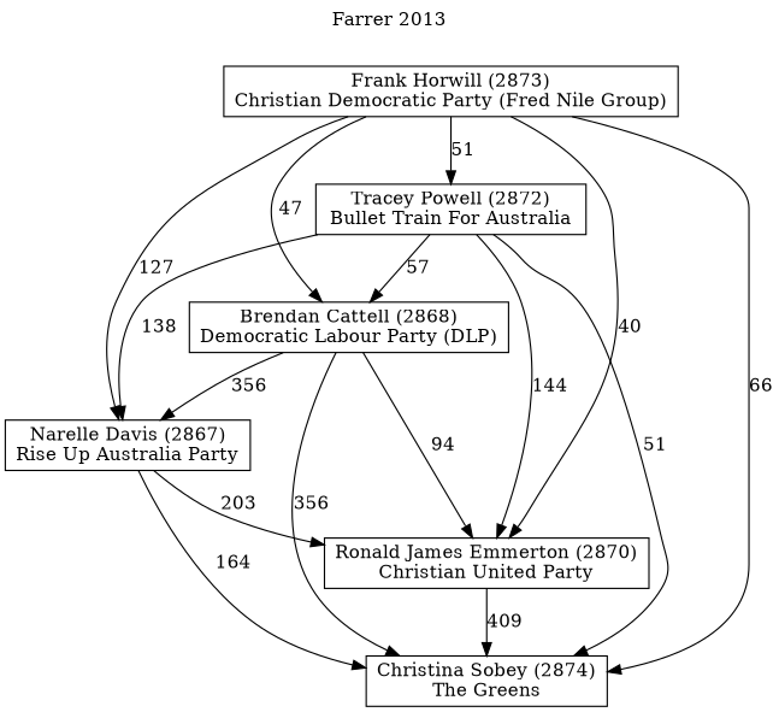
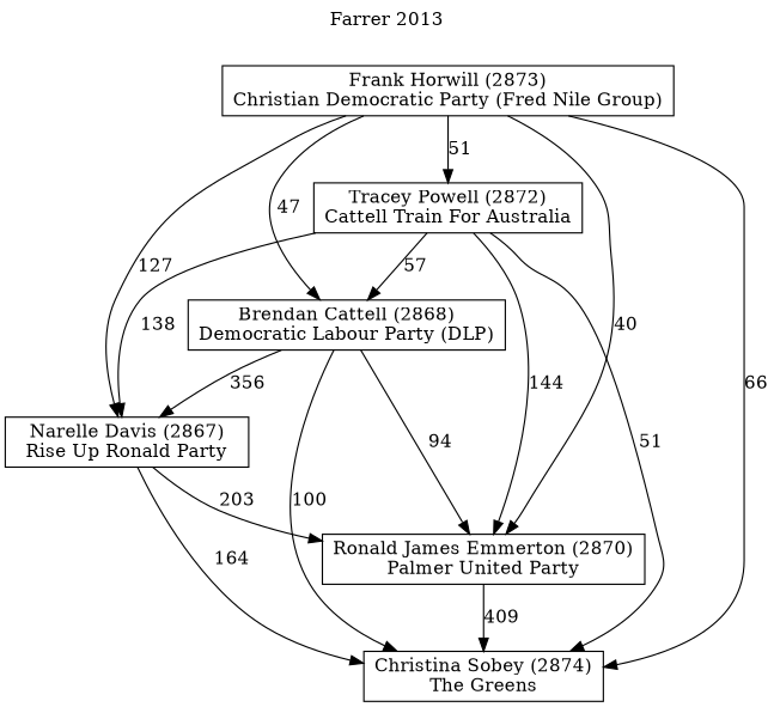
  digraph {
    label="Farrer 2013"
    labelloc=t
    mclimit=10
    node [shape=box]
    n1 [label="Brendan Cattell (2868)\nDemocratic Labour Party (DLP)"]
    n2 [label="Christina Sobey (2874)\nThe Greens"]
-   n3 [label="Narelle Davis (2867)\nRise Up Australia Party"]
-   n4 [label="Ronald James Emmerton (2870)\nChristian United Party"]
+   n3 [label="Narelle Davis (2867)\nRise Up Ronald Party"]
+   n4 [label="Ronald James Emmerton (2870)\nPalmer United Party"]
    n5 [label="Frank Horwill (2873)\nChristian Democratic Party (Fred Nile Group)"]
-   n6 [label="Tracey Powell (2872)\nBullet Train For Australia"]
-   n1 -> n2 [label=356]
+   n6 [label="Tracey Powell (2872)\nCattell Train For Australia"]
+   n1 -> n2 [label=100]
    n1 -> n3 [label=356]
    n1 -> n4 [label=94]
    n3 -> n2 [label=164]
    n3 -> n4 [label=203]
    n4 -> n2 [label=409]
    n5 -> n1 [label=47]
    n5 -> n2 [label=66]
    n5 -> n3 [label=127]
    n5 -> n4 [label=40]
    n5 -> n6 [label=51]
    n6 -> n1 [label=57]
    n6 -> n2 [label=51]
    n6 -> n3 [label=138]
    n6 -> n4 [label=144]
  }
